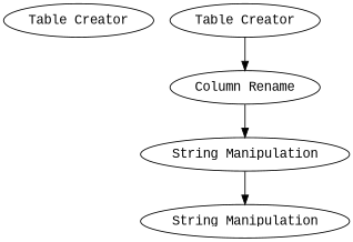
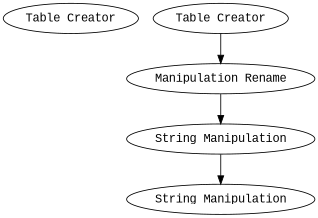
  digraph {
    rankdir=TB
    fontname="Liberation Mono"
    node [fontname="Liberation Mono"]
    edge [fontname="Liberation Mono"]
    n1 [label="Table Creator"]
    n2 [label="String Manipulation"]
    n3 [label="String Manipulation"]
    n4 [label="Table Creator"]
-   n5 [label="Column Rename"]
+   n5 [label="Manipulation Rename"]
    n2 -> n3
    n4 -> n5
    n5 -> n2
  }
